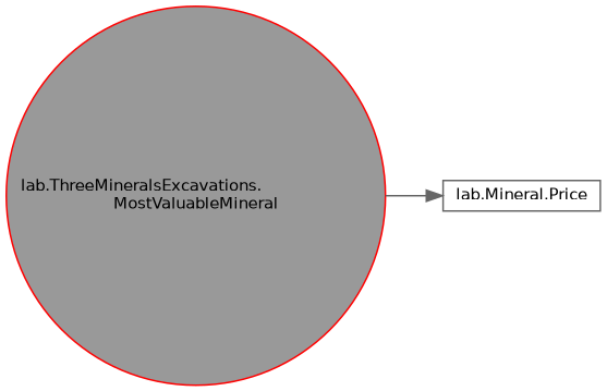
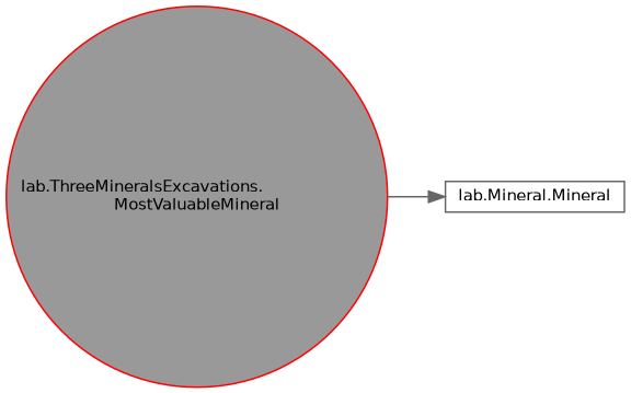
  digraph {
    rankdir=LR
    node [fontname=Helvetica fontsize=10 style=filled]
    n1 [color=red fillcolor=grey60 fontcolor=black height=0.2 label="lab.ThreeMineralsExcavations.\lMostValuableMineral" shape=circle width=0.4]
-   n2 [color=gray40 fillcolor=white height=0.2 label="lab.Mineral.Price" shape=box width=0.4]
+   n2 [color=gray40 fillcolor=white height=0.2 label="lab.Mineral.Mineral" shape=box width=0.4]
    n1 -> n2 [color=gray40 fontname=Helvetica fontsize=10 labelfontname=Helvetica labelfontsize=10 style=solid arrowhead=normal]
  }
